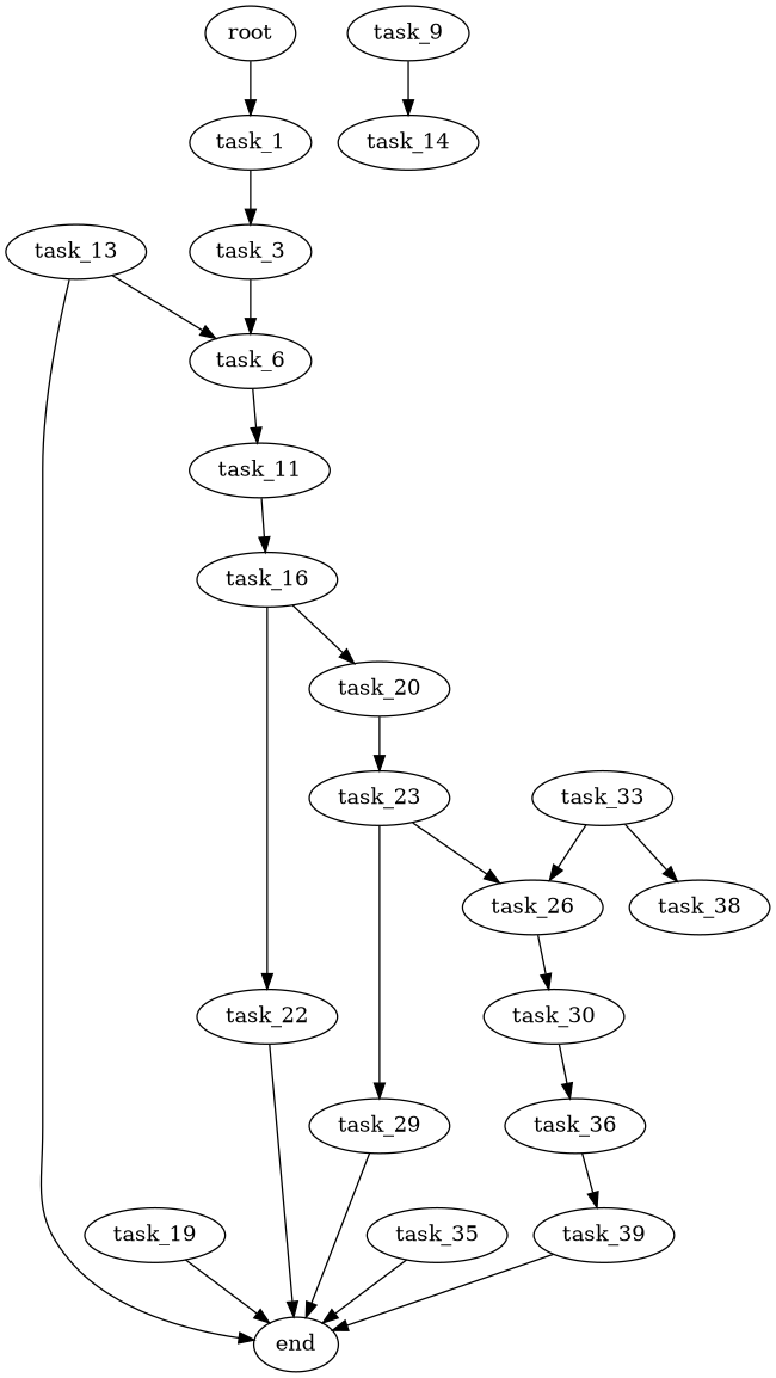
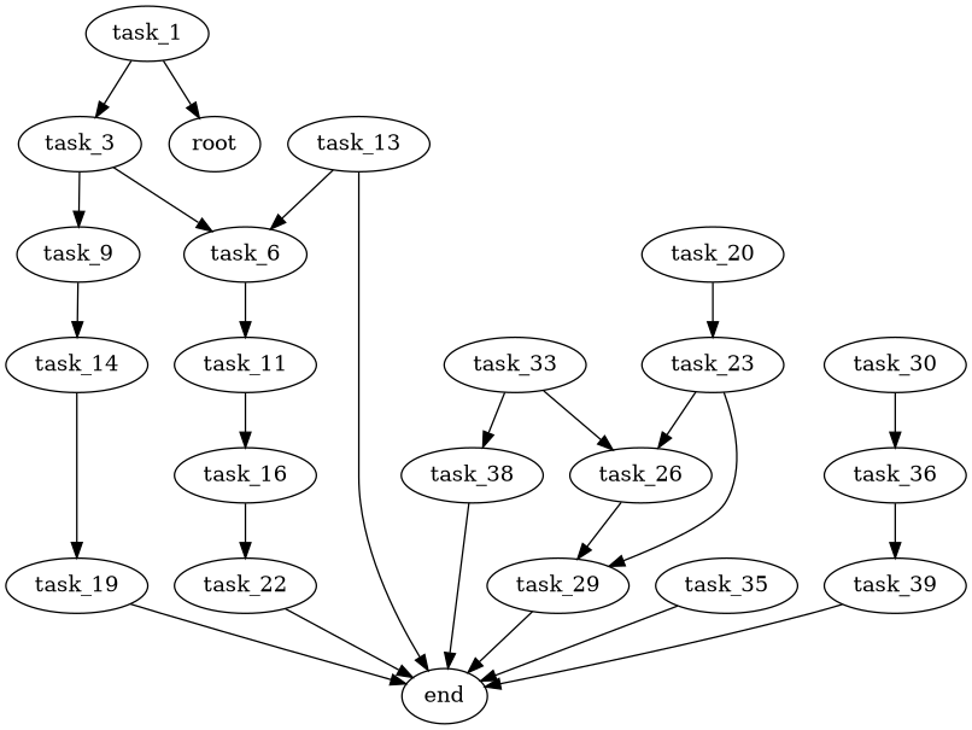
  digraph {
    root
    task_1
    task_3
    task_6
    task_9
    task_11
    task_14
    task_16
    task_13
    end
    task_19
    task_20
    task_22
    task_23
    task_26
    task_29
    task_30
    task_36
    task_33
    task_38
    task_35
    task_39
-   root -> task_1
+   task_1 -> root
    task_1 -> task_3
    task_3 -> task_6
+   task_3 -> task_9
    task_6 -> task_11
    task_9 -> task_14
    task_11 -> task_16
-   task_16 -> task_20
+   task_14 -> task_19
    task_16 -> task_22
    task_13 -> task_6
    task_13 -> end
    task_19 -> end
    task_20 -> task_23
    task_22 -> end
    task_23 -> task_26
    task_23 -> task_29
-   task_26 -> task_30
+   task_26 -> task_29
    task_29 -> end
    task_30 -> task_36
    task_36 -> task_39
    task_33 -> task_26
    task_33 -> task_38
+   task_38 -> end
    task_35 -> end
    task_39 -> end
  }
